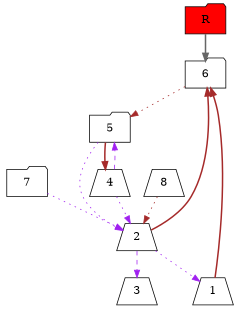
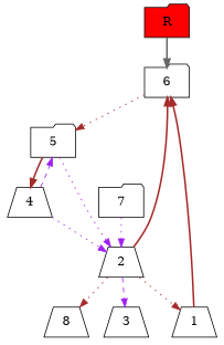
  digraph {
    node [shape=trapezium]
    edge [color=purple style=dotted]
    6 [shape=folder]
    1
    5 [shape=folder]
    2
    3
    8
    4
    7 [shape=folder]
    R [fillcolor="#ff0000" shape=folder style=filled]
    6 -> 5 [color=brown]
    1 -> 6 [color=brown style=bold]
    5 -> 2
    5 -> 4 [color=brown style=bold]
    2 -> 6 [color=brown style=bold]
-   2 -> 1
+   2 -> 1 [color=brown]
    2 -> 3 [style=dashed]
-   8 -> 2 [color=brown]
+   2 -> 8 [color=brown]
    4 -> 5 [style=dashed]
    4 -> 2
    7 -> 2
    R -> 6 [color=gray40 style=bold]
  }
